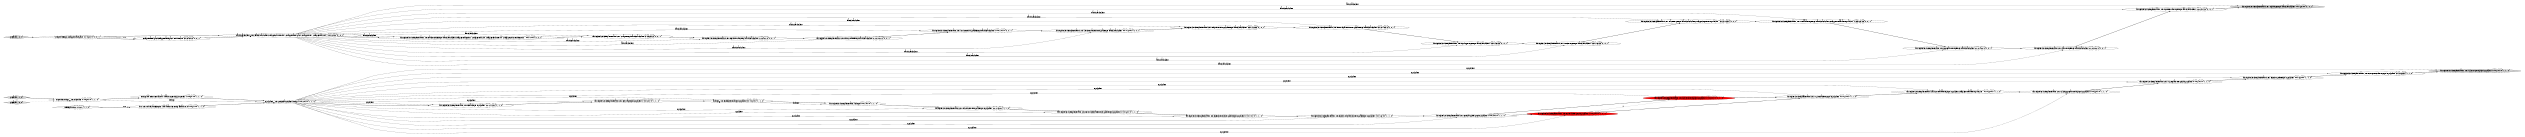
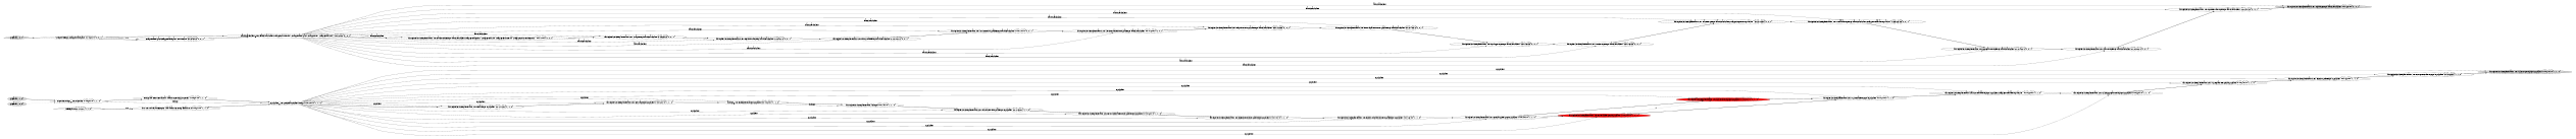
  digraph {
    rankdir=LR
    node [fillcolor=white shape=ellipse style=filled]
    edge [style=bold]
    n1 [label="this.registerServiceImplementation(,new H2BatchDAO(mysqlClient))@@@11@@@['1', '1', '0']"]
    n2 [label="this.registerServiceImplementation(,new H2StorageDAO(mysqlClient))@@@12@@@['1', '1', '0']"]
    n3 [label="lockDAO = new H2RegisterLockDAO(mysqlClient)@@@13@@@['1', '1', '0']"]
    n4 [label="settings.load(ResourceUtils.read(\"datasource-settings.properties\"))@@@5@@@['1', '1', '0']"]
    n5 [label="mysqlClient = new JDBCHikariCPClient(settings)@@@10@@@['1', '1', '0']"]
    n6 [label="this.registerServiceImplementation(,new MySQLAlarmQueryDAO(mysqlClient))@@@24@@@['1', '1', '0']"]
    n7 [label="this.registerServiceImplementation(,new H2HistoryDeleteDAO(mysqlClient))@@@25@@@['1', '1', '0']"]
    n8 [fillcolor=lightgray label="this.registerServiceImplementation(,new MySQLLogQueryDAO(mysqlClient))@@@27@@@['1', '1', '0']"]
    n9 [fillcolor=red label="this.registerServiceImplementation(,new H2MetricQueryDAO(mysqlClient))@@@20@@@['1', '0', '0']"]
    n10 [label="this.registerServiceImplementation(,new MySQLTraceQueryDAO(mysqlClient))@@@21@@@['1', '1', '0']"]
    n11 [fillcolor=red label="this.registerServiceImplementation(,new H2MetricsQueryDAO(mysqlClient))@@@20@@@['0', '1', '0']"]
    n12 [label="this.registerServiceImplementation(,new H2TopNRecordsQueryDAO(mysqlClient))@@@26@@@['1', '1', '0']"]
    n13 [label="this.registerServiceImplementation(,new H2ServiceInventoryCacheDAO(mysqlClient))@@@15@@@['1', '1', '0']"]
    n14 [label="this.registerServiceImplementation(,new H2NetworkAddressInventoryCacheDAO(mysqlClient))@@@18@@@['1', '1', '0']"]
    n15 [label="this.registerServiceImplementation(,new MySQLAggregationQueryDAO(mysqlClient))@@@23@@@['1', '1', '0']"]
    n16 [label="this.registerServiceImplementation(,new H2TopologyQueryDAO(mysqlClient))@@@19@@@['1', '1', '0']"]
    n17 [label="this.registerServiceImplementation(,new H2EndpointInventoryCacheDAO(mysqlClient))@@@17@@@['1', '1', '0']"]
    n18 [label="this.registerServiceImplementation(,new H2MetadataQueryDAO(mysqlClient,config.getMetadataQueryMaxSize()))@@@22@@@['1', '1', '0']"]
    n19 [label="this.registerServiceImplementation(,new H2ServiceInstanceInventoryCacheDAO(mysqlClient))@@@16@@@['1', '1', '0']"]
    n20 [label="this.registerServiceImplementation(,new TraceQueryEsDAO(elasticSearchClient,config.getSegmentQueryMaxSize()))@@@17@@@['0', '0', '1']"]
    n21 [label="this.registerServiceImplementation(,new MetadataQueryEsDAO(elasticSearchClient,config.getMetadataQueryMaxSize()))@@@18@@@['0', '0', '1']"]
    n22 [label="this.registerServiceImplementation(,new AggregationQueryEsDAO(elasticSearchClient))@@@19@@@['0', '0', '1']"]
    n23 [label="elasticSearchClient = new ElasticSearchClient(config.getClusterNodes(),config.getNameSpace(),config.getUser(),config.getPassword())@@@6@@@['0', '0', '1']"]
    n24 [label="this.registerServiceImplementation(,new NetworkAddressInventoryCacheEsDAO(elasticSearchClient))@@@14@@@['0', '0', '1']"]
    n25 [label="this.registerServiceImplementation(,new ServiceInstanceInventoryCacheDAO(elasticSearchClient))@@@12@@@['0', '0', '1']"]
    n26 [label="this.registerServiceImplementation(,new ServiceInventoryCacheEsDAO(elasticSearchClient))@@@11@@@['0', '0', '1']"]
    n27 [fillcolor=lightgray label="this.registerServiceImplementation(,new LogQueryEsDAO(elasticSearchClient))@@@22@@@['0', '0', '1']"]
    n28 [label="this.registerServiceImplementation(,new StorageEsDAO(elasticSearchClient))@@@8@@@['0', '0', '1']"]
    n29 [label="this.registerServiceImplementation(,new RegisterLockDAOImpl(elasticSearchClient))@@@9@@@['0', '0', '1']"]
    n30 [label="this.registerServiceImplementation(,new BatchProcessEsDAO(elasticSearchClient,config.getBulkActions(),config.getBulkSize(),config.getFlushInterval(),config.getConcurrentRequests()))@@@7@@@['0', '0', '1']"]
    n31 [label="this.registerServiceImplementation(,new HistoryDeleteEsDAO(elasticSearchClient))@@@10@@@['0', '0', '1']"]
    n32 [label="this.registerServiceImplementation(,new TopNRecordsQueryEsDAO(elasticSearchClient))@@@21@@@['0', '0', '1']"]
    n33 [label="this.registerServiceImplementation(,new MetricQueryEsDAO(elasticSearchClient))@@@16@@@['0', '0', '1']"]
    n34 [label="this.registerServiceImplementation(,new AlarmQueryEsDAO(elasticSearchClient))@@@20@@@['0', '0', '1']"]
    n35 [label="this.registerServiceImplementation(,new EndpointInventoryCacheEsDAO(elasticSearchClient))@@@13@@@['0', '0', '1']"]
    n36 [label="this.registerServiceImplementation(,new TopologyQueryEsDAO(elasticSearchClient))@@@15@@@['0', '0', '1']"]
    n37 [label="config.setNameSpace(config.getNameSpace().toLowerCase())@@@4@@@['0', '0', '1']"]
-   n38 [fillcolor=lightgray label="prepare['0', '1', '0']" shape=diamond]
+   n38 [fillcolor=lightgray label="prepare['0', '1', '0']"]
    n39 [label="Properties settings = new Properties()@@@3@@@['1', '1', '0']"]
    n40 [label="IOException e@@@7@@@['1', '1', '0']" shape=diamond]
    n41 [label="throw new ModuleStartException(\"load datasource setting file failure.\",e)@@@8@@@['1', '1', '0']"]
    n42 [label="this.registerServiceImplementation(,lockDAO)@@@14@@@['1', '1', '0']"]
-   n43 [fillcolor=lightgray label="prepare['1', '0', '0']" shape=diamond]
+   n43 [fillcolor=lightgray label="prepare['1', '0', '0']"]
    n44 [label="!StringUtil.isEmpty(config.getNameSpace())@@@3@@@['0', '0', '1']" shape=diamond]
    n45 [fillcolor=lightgray label="prepare['0', '0', '1']" shape=diamond]
    n1 -> n2
    n2 -> n3
    n3 -> n42 [label=lockDAO style=solid]
    n3 -> n42
    n4 -> n5
    n5 -> n1
    n5 -> n1 [label=mysqlClient style=solid]
    n5 -> n2 [label=mysqlClient style=solid]
    n5 -> n3 [label=mysqlClient style=solid]
    n5 -> n6 [label=mysqlClient style=solid]
    n5 -> n7 [label=mysqlClient style=solid]
    n5 -> n8 [label=mysqlClient style=solid]
    n5 -> n9 [label=mysqlClient style=solid]
    n5 -> n10 [label=mysqlClient style=solid]
    n5 -> n11 [label=mysqlClient style=solid]
    n5 -> n12 [label=mysqlClient style=solid]
    n5 -> n13 [label=mysqlClient style=solid]
    n5 -> n14 [label=mysqlClient style=solid]
    n5 -> n15 [label=mysqlClient style=solid]
    n5 -> n16 [label=mysqlClient style=solid]
    n5 -> n17 [label=mysqlClient style=solid]
    n5 -> n18 [label=mysqlClient style=solid]
    n5 -> n19 [label=mysqlClient style=solid]
    n6 -> n7
    n7 -> n12
    n9 -> n10
    n9 -> n11 [label=0 style=dashed]
    n10 -> n18
    n11 -> n10
    n12 -> n8
    n13 -> n19
    n14 -> n16
    n15 -> n6
    n16 -> n9
    n16 -> n11
    n17 -> n14
    n18 -> n15
    n19 -> n17
    n20 -> n21
    n21 -> n22
    n22 -> n34
    n23 -> n20 [label=elasticSearchClient style=solid]
    n23 -> n21 [label=elasticSearchClient style=solid]
    n23 -> n22 [label=elasticSearchClient style=solid]
    n23 -> n24 [label=elasticSearchClient style=solid]
    n23 -> n25 [label=elasticSearchClient style=solid]
    n23 -> n26 [label=elasticSearchClient style=solid]
    n23 -> n27 [label=elasticSearchClient style=solid]
    n23 -> n28 [label=elasticSearchClient style=solid]
    n23 -> n29 [label=elasticSearchClient style=solid]
    n23 -> n30
    n23 -> n30 [label=elasticSearchClient style=solid]
    n23 -> n31 [label=elasticSearchClient style=solid]
    n23 -> n32 [label=elasticSearchClient style=solid]
    n23 -> n33 [label=elasticSearchClient style=solid]
    n23 -> n34 [label=elasticSearchClient style=solid]
    n23 -> n35 [label=elasticSearchClient style=solid]
    n23 -> n36 [label=elasticSearchClient style=solid]
    n24 -> n36
    n25 -> n35
    n26 -> n25
    n28 -> n29
    n29 -> n31
    n30 -> n28
    n31 -> n26
    n32 -> n27
    n33 -> n20
    n34 -> n32
    n35 -> n24
    n36 -> n33
    n37 -> n23
    n38 -> n39
    n39 -> n4
    n39 -> n5 [label=settings style=solid]
    n40 -> n41 [label=true style=dotted]
    n40 -> n41
    n41 -> n5
    n42 -> n13
    n43 -> n39 [style=dotted]
    n44 -> n23
    n44 -> n37
    n44 -> n37 [label=true style=dotted]
    n45 -> n44
  }
